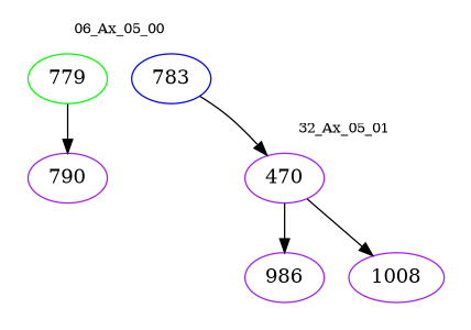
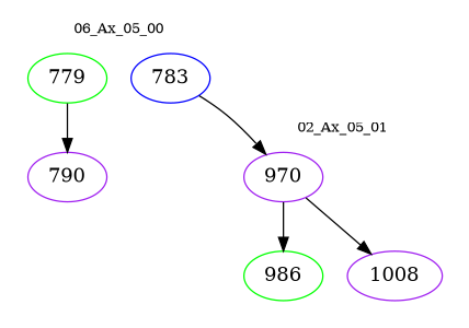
  digraph {
    node [color=purple]
    edge [color=black]
    n1 [color=blue label=783]
    n2 [color=green label=779]
    n3 [label=790]
-   n4 [label=470]
-   n5 [label=986]
+   n4 [label=970]
+   n5 [color=green label=986]
    n6 [label=1008]
    subgraph cluster_1 {
      color=white
      fontsize=10
      label="06_Ax_05_00"
      n1
      n2
      n3
    }
    subgraph cluster_2 {
      color=white
      fontsize=10
-     label="32_Ax_05_01"
+     label="02_Ax_05_01"
      n4
      n5
      n6
    }
    n1 -> n4
    n2 -> n3
    n4 -> n5
    n4 -> n6
  }
